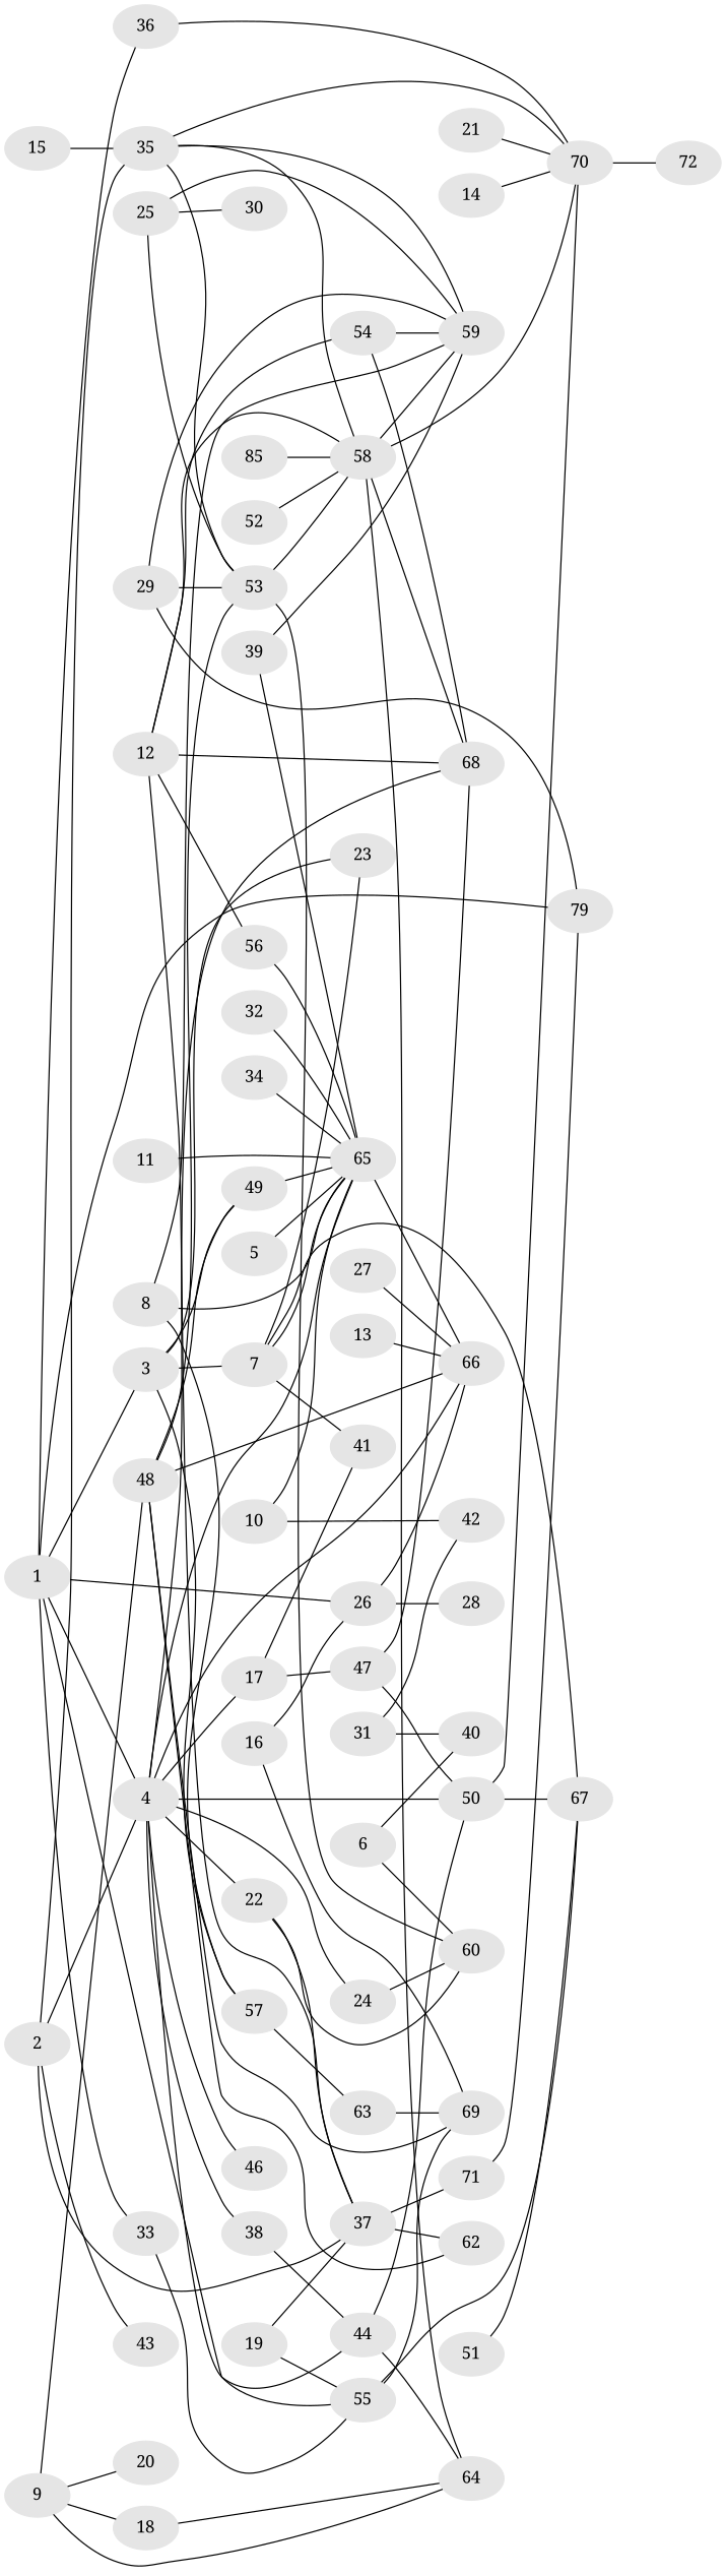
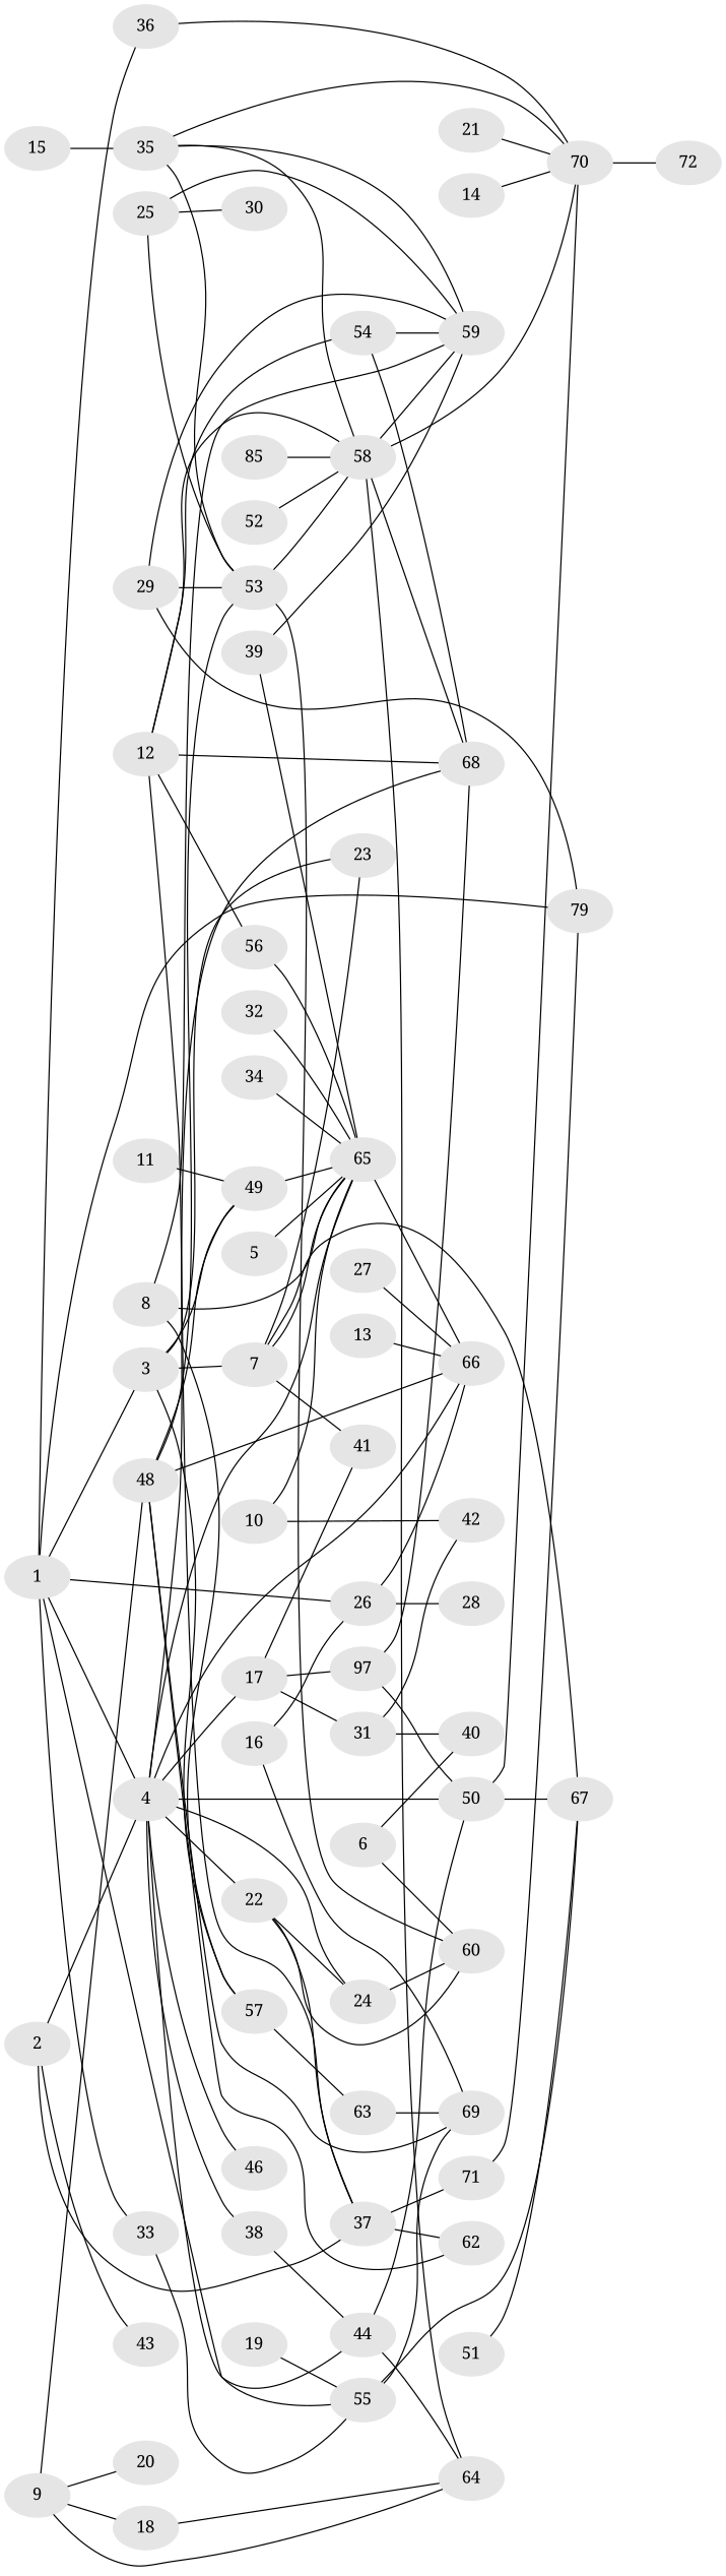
  graph {
    fontname="Noto Serif"
    rankdir=LR
    node [color=gray90 fontname="Noto Serif" style=filled]
    edge [fontname="Noto Serif" weight=1.0]
    1
    3
    4
    26
    33
    36
    44
    n8 [label=79]
    7
    23
    49
    57
    17
    22
    24
    38
    46
    50
    55
    65
    66
    68
    28
    70
    64
    2
    35
    37
    43
    59
    58
    53
    62
    71
    41
    67
    63
    31
-   47
+   47 [label=97]
    60
    69
    5
    6
    40
    8
    9
    18
    20
    48
    10
    42
    11
    12
    54
    56
    13
    14
    72
    15
    16
    19
    21
    25
    30
    27
    29
    32
    34
    39
    n70 [label=85]
    51
    52
    1 -- 3
    1 -- 4
    1 -- 26
    1 -- 33
    1 -- 36
    1 -- 44
    1 -- n8
    3 -- 7
    3 -- 23
    3 -- 49
    3 -- 57
    4 -- 17
    4 -- 22
    4 -- 24
    4 -- 38
    4 -- 46
    4 -- 50
    4 -- 55
    4 -- 65 [weight=2.0]
    4 -- 66
    4 -- 68
    26 -- 66
    26 -- 28
    33 -- 55
    36 -- 70
    44 -- 50
    44 -- 64
    7 -- 23
    7 -- 65
    7 -- 41
    7 -- 67
    49 -- 65
    57 -- 63
    17 -- 41
+   17 -- 31
    17 -- 47
+   22 -- 24
    22 -- 37
    22 -- 60
    24 -- 60
    38 -- 44
    50 -- 70
    50 -- 67 [weight=2.0]
    55 -- 67
    55 -- 69
    65 -- 66
    70 -- 72
    2 -- 4
-   2 -- 35
    2 -- 37
    2 -- 43
    35 -- 70
    35 -- 59
    35 -- 58
    35 -- 53
    37 -- 62
    37 -- 71
    58 -- 68
    58 -- 70
    58 -- 64
    58 -- 59
    53 -- 58
    53 -- 60
    71 -- n8
    63 -- 69
    31 -- 40
    31 -- 42
    47 -- 50
    47 -- 68
    5 -- 65
    6 -- 60
    6 -- 40
    8 -- 57
    8 -- 65
    8 -- 59
    9 -- 64
    9 -- 18
    9 -- 20
    9 -- 48
    18 -- 64
    48 -- 49
    48 -- 66
    48 -- 53
    48 -- 62
    48 -- 69
    10 -- 65
    10 -- 42
-   11 -- 65
+   11 -- 49
    12 -- 68
    12 -- 37
    12 -- 58
    12 -- 54
    12 -- 56
    54 -- 68
    54 -- 59
    56 -- 65
    13 -- 66
    14 -- 70
    15 -- 35
    16 -- 26
    16 -- 69
    19 -- 55
-   19 -- 37
    21 -- 70
    25 -- 59
    25 -- 53
    25 -- 30
    27 -- 66
    29 -- n8
    29 -- 59
    29 -- 53
    32 -- 65
    34 -- 65
    39 -- 65
    39 -- 59
    n70 -- 58
    51 -- 67
    52 -- 58
  }
